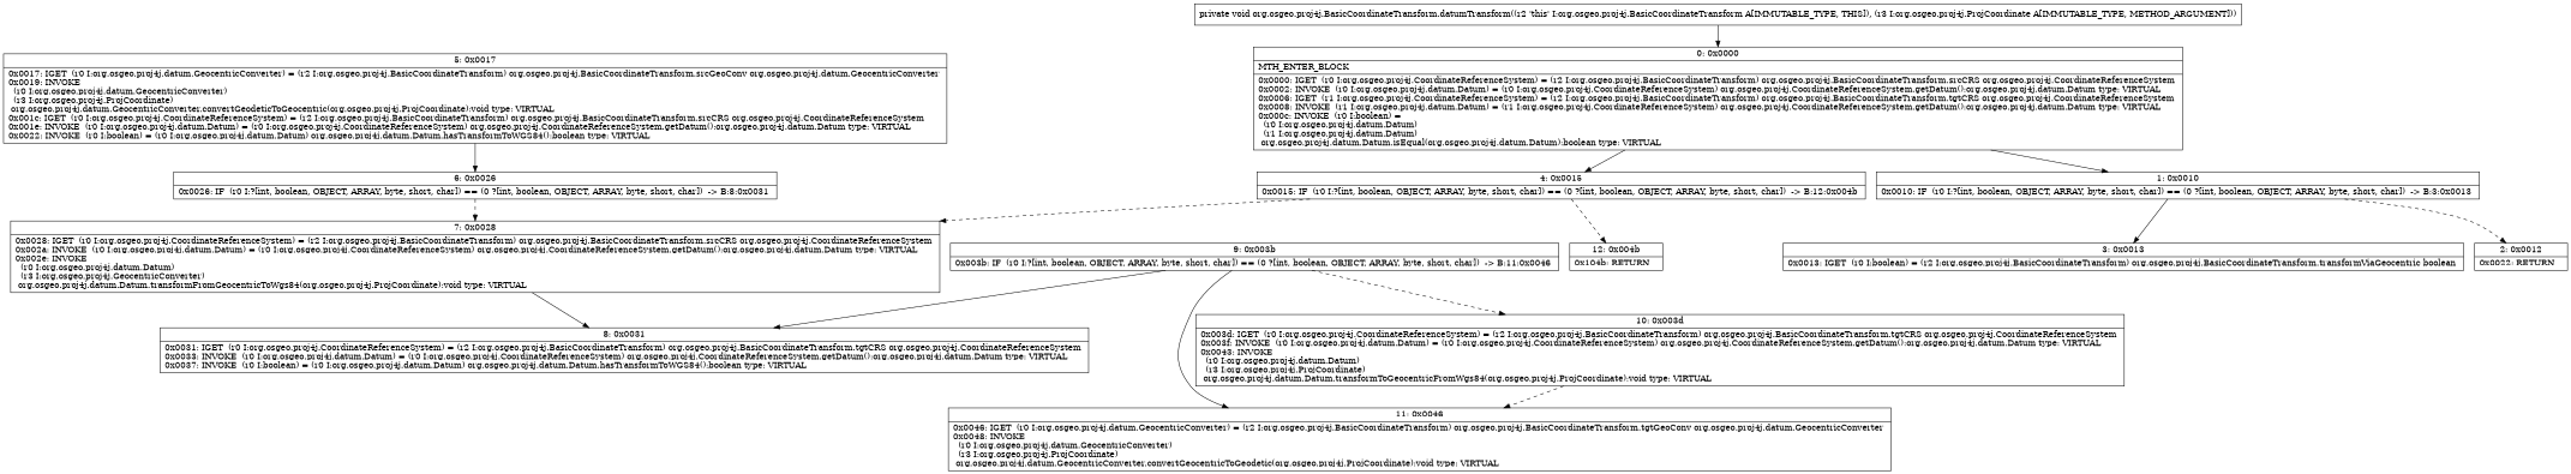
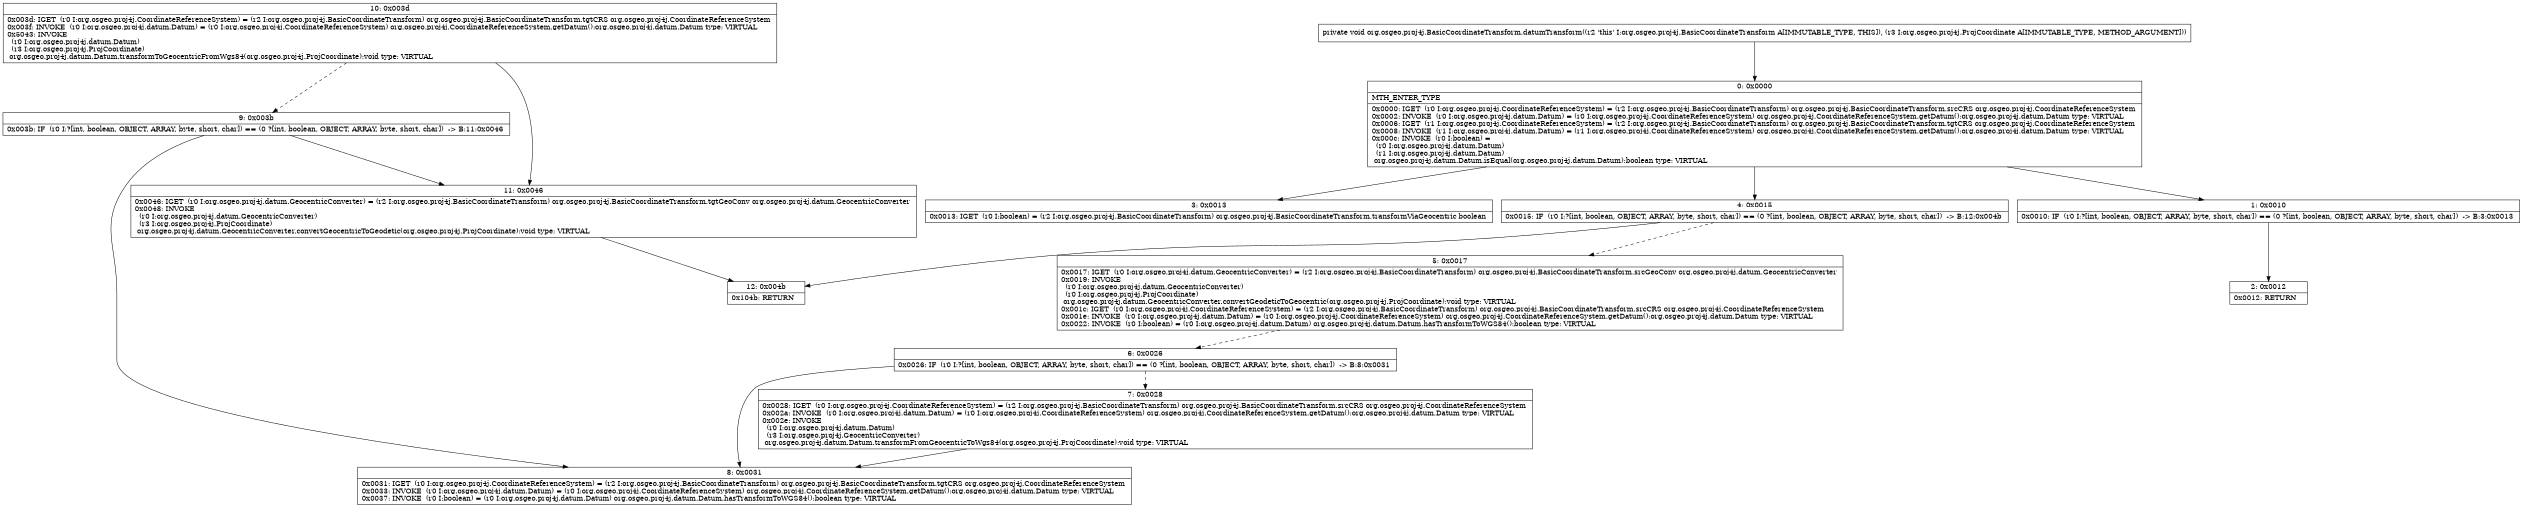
  digraph {
    node [shape=record]
-   n1 [label="{0\:\ 0x0000|MTH_ENTER_BLOCK\l|0x0000: IGET  (r0 I:org.osgeo.proj4j.CoordinateReferenceSystem) = (r2 I:org.osgeo.proj4j.BasicCoordinateTransform) org.osgeo.proj4j.BasicCoordinateTransform.srcCRS org.osgeo.proj4j.CoordinateReferenceSystem \l0x0002: INVOKE  (r0 I:org.osgeo.proj4j.datum.Datum) = (r0 I:org.osgeo.proj4j.CoordinateReferenceSystem) org.osgeo.proj4j.CoordinateReferenceSystem.getDatum():org.osgeo.proj4j.datum.Datum type: VIRTUAL \l0x0006: IGET  (r1 I:org.osgeo.proj4j.CoordinateReferenceSystem) = (r2 I:org.osgeo.proj4j.BasicCoordinateTransform) org.osgeo.proj4j.BasicCoordinateTransform.tgtCRS org.osgeo.proj4j.CoordinateReferenceSystem \l0x0008: INVOKE  (r1 I:org.osgeo.proj4j.datum.Datum) = (r1 I:org.osgeo.proj4j.CoordinateReferenceSystem) org.osgeo.proj4j.CoordinateReferenceSystem.getDatum():org.osgeo.proj4j.datum.Datum type: VIRTUAL \l0x000c: INVOKE  (r0 I:boolean) = \l  (r0 I:org.osgeo.proj4j.datum.Datum)\l  (r1 I:org.osgeo.proj4j.datum.Datum)\l org.osgeo.proj4j.datum.Datum.isEqual(org.osgeo.proj4j.datum.Datum):boolean type: VIRTUAL \l}"]
+   n1 [label="{0\:\ 0x0000|MTH_ENTER_TYPE\l|0x0000: IGET  (r0 I:org.osgeo.proj4j.CoordinateReferenceSystem) = (r2 I:org.osgeo.proj4j.BasicCoordinateTransform) org.osgeo.proj4j.BasicCoordinateTransform.srcCRS org.osgeo.proj4j.CoordinateReferenceSystem \l0x0002: INVOKE  (r0 I:org.osgeo.proj4j.datum.Datum) = (r0 I:org.osgeo.proj4j.CoordinateReferenceSystem) org.osgeo.proj4j.CoordinateReferenceSystem.getDatum():org.osgeo.proj4j.datum.Datum type: VIRTUAL \l0x0006: IGET  (r1 I:org.osgeo.proj4j.CoordinateReferenceSystem) = (r2 I:org.osgeo.proj4j.BasicCoordinateTransform) org.osgeo.proj4j.BasicCoordinateTransform.tgtCRS org.osgeo.proj4j.CoordinateReferenceSystem \l0x0008: INVOKE  (r1 I:org.osgeo.proj4j.datum.Datum) = (r1 I:org.osgeo.proj4j.CoordinateReferenceSystem) org.osgeo.proj4j.CoordinateReferenceSystem.getDatum():org.osgeo.proj4j.datum.Datum type: VIRTUAL \l0x000c: INVOKE  (r0 I:boolean) = \l  (r0 I:org.osgeo.proj4j.datum.Datum)\l  (r1 I:org.osgeo.proj4j.datum.Datum)\l org.osgeo.proj4j.datum.Datum.isEqual(org.osgeo.proj4j.datum.Datum):boolean type: VIRTUAL \l}"]
    n2 [label="{1\:\ 0x0010|0x0010: IF  (r0 I:?[int, boolean, OBJECT, ARRAY, byte, short, char]) == (0 ?[int, boolean, OBJECT, ARRAY, byte, short, char])  \-\> B:3:0x0013 \l}"]
    n3 [label="{4\:\ 0x0015|0x0015: IF  (r0 I:?[int, boolean, OBJECT, ARRAY, byte, short, char]) == (0 ?[int, boolean, OBJECT, ARRAY, byte, short, char])  \-\> B:12:0x004b \l}"]
-   n4 [label="{2\:\ 0x0012|0x0022: RETURN   \l}"]
+   n4 [label="{2\:\ 0x0012|0x0012: RETURN   \l}"]
    n5 [label="{3\:\ 0x0013|0x0013: IGET  (r0 I:boolean) = (r2 I:org.osgeo.proj4j.BasicCoordinateTransform) org.osgeo.proj4j.BasicCoordinateTransform.transformViaGeocentric boolean \l}"]
-   n6 [label="{5\:\ 0x0017|0x0017: IGET  (r0 I:org.osgeo.proj4j.datum.GeocentricConverter) = (r2 I:org.osgeo.proj4j.BasicCoordinateTransform) org.osgeo.proj4j.BasicCoordinateTransform.srcGeoConv org.osgeo.proj4j.datum.GeocentricConverter \l0x0019: INVOKE  \l  (r0 I:org.osgeo.proj4j.datum.GeocentricConverter)\l  (r3 I:org.osgeo.proj4j.ProjCoordinate)\l org.osgeo.proj4j.datum.GeocentricConverter.convertGeodeticToGeocentric(org.osgeo.proj4j.ProjCoordinate):void type: VIRTUAL \l0x001c: IGET  (r0 I:org.osgeo.proj4j.CoordinateReferenceSystem) = (r2 I:org.osgeo.proj4j.BasicCoordinateTransform) org.osgeo.proj4j.BasicCoordinateTransform.srcCRS org.osgeo.proj4j.CoordinateReferenceSystem \l0x001e: INVOKE  (r0 I:org.osgeo.proj4j.datum.Datum) = (r0 I:org.osgeo.proj4j.CoordinateReferenceSystem) org.osgeo.proj4j.CoordinateReferenceSystem.getDatum():org.osgeo.proj4j.datum.Datum type: VIRTUAL \l0x0022: INVOKE  (r0 I:boolean) = (r0 I:org.osgeo.proj4j.datum.Datum) org.osgeo.proj4j.datum.Datum.hasTransformToWGS84():boolean type: VIRTUAL \l}"]
+   n6 [label="{5\:\ 0x0017|0x0017: IGET  (r0 I:org.osgeo.proj4j.datum.GeocentricConverter) = (r2 I:org.osgeo.proj4j.BasicCoordinateTransform) org.osgeo.proj4j.BasicCoordinateTransform.srcGeoConv org.osgeo.proj4j.datum.GeocentricConverter \l0x0019: INVOKE  \l  (r0 I:org.osgeo.proj4j.datum.GeocentricConverter)\l  (r0 I:org.osgeo.proj4j.ProjCoordinate)\l org.osgeo.proj4j.datum.GeocentricConverter.convertGeodeticToGeocentric(org.osgeo.proj4j.ProjCoordinate):void type: VIRTUAL \l0x001c: IGET  (r0 I:org.osgeo.proj4j.CoordinateReferenceSystem) = (r2 I:org.osgeo.proj4j.BasicCoordinateTransform) org.osgeo.proj4j.BasicCoordinateTransform.srcCRS org.osgeo.proj4j.CoordinateReferenceSystem \l0x001e: INVOKE  (r0 I:org.osgeo.proj4j.datum.Datum) = (r0 I:org.osgeo.proj4j.CoordinateReferenceSystem) org.osgeo.proj4j.CoordinateReferenceSystem.getDatum():org.osgeo.proj4j.datum.Datum type: VIRTUAL \l0x0022: INVOKE  (r0 I:boolean) = (r0 I:org.osgeo.proj4j.datum.Datum) org.osgeo.proj4j.datum.Datum.hasTransformToWGS84():boolean type: VIRTUAL \l}"]
    n7 [label="{12\:\ 0x004b|0x104b: RETURN   \l}"]
    n8 [label="{6\:\ 0x0026|0x0026: IF  (r0 I:?[int, boolean, OBJECT, ARRAY, byte, short, char]) == (0 ?[int, boolean, OBJECT, ARRAY, byte, short, char])  \-\> B:8:0x0031 \l}"]
    n9 [label="{7\:\ 0x0028|0x0028: IGET  (r0 I:org.osgeo.proj4j.CoordinateReferenceSystem) = (r2 I:org.osgeo.proj4j.BasicCoordinateTransform) org.osgeo.proj4j.BasicCoordinateTransform.srcCRS org.osgeo.proj4j.CoordinateReferenceSystem \l0x002a: INVOKE  (r0 I:org.osgeo.proj4j.datum.Datum) = (r0 I:org.osgeo.proj4j.CoordinateReferenceSystem) org.osgeo.proj4j.CoordinateReferenceSystem.getDatum():org.osgeo.proj4j.datum.Datum type: VIRTUAL \l0x002e: INVOKE  \l  (r0 I:org.osgeo.proj4j.datum.Datum)\l  (r3 I:org.osgeo.proj4j.GeocentricConverter)\l org.osgeo.proj4j.datum.Datum.transformFromGeocentricToWgs84(org.osgeo.proj4j.ProjCoordinate):void type: VIRTUAL \l}"]
    n10 [label="{8\:\ 0x0031|0x0031: IGET  (r0 I:org.osgeo.proj4j.CoordinateReferenceSystem) = (r2 I:org.osgeo.proj4j.BasicCoordinateTransform) org.osgeo.proj4j.BasicCoordinateTransform.tgtCRS org.osgeo.proj4j.CoordinateReferenceSystem \l0x0033: INVOKE  (r0 I:org.osgeo.proj4j.datum.Datum) = (r0 I:org.osgeo.proj4j.CoordinateReferenceSystem) org.osgeo.proj4j.CoordinateReferenceSystem.getDatum():org.osgeo.proj4j.datum.Datum type: VIRTUAL \l0x0037: INVOKE  (r0 I:boolean) = (r0 I:org.osgeo.proj4j.datum.Datum) org.osgeo.proj4j.datum.Datum.hasTransformToWGS84():boolean type: VIRTUAL \l}"]
    n11 [label="{9\:\ 0x003b|0x003b: IF  (r0 I:?[int, boolean, OBJECT, ARRAY, byte, short, char]) == (0 ?[int, boolean, OBJECT, ARRAY, byte, short, char])  \-\> B:11:0x0046 \l}"]
-   n12 [label="{10\:\ 0x003d|0x003d: IGET  (r0 I:org.osgeo.proj4j.CoordinateReferenceSystem) = (r2 I:org.osgeo.proj4j.BasicCoordinateTransform) org.osgeo.proj4j.BasicCoordinateTransform.tgtCRS org.osgeo.proj4j.CoordinateReferenceSystem \l0x003f: INVOKE  (r0 I:org.osgeo.proj4j.datum.Datum) = (r0 I:org.osgeo.proj4j.CoordinateReferenceSystem) org.osgeo.proj4j.CoordinateReferenceSystem.getDatum():org.osgeo.proj4j.datum.Datum type: VIRTUAL \l0x0043: INVOKE  \l  (r0 I:org.osgeo.proj4j.datum.Datum)\l  (r3 I:org.osgeo.proj4j.ProjCoordinate)\l org.osgeo.proj4j.datum.Datum.transformToGeocentricFromWgs84(org.osgeo.proj4j.ProjCoordinate):void type: VIRTUAL \l}"]
+   n12 [label="{10\:\ 0x003d|0x003d: IGET  (r0 I:org.osgeo.proj4j.CoordinateReferenceSystem) = (r2 I:org.osgeo.proj4j.BasicCoordinateTransform) org.osgeo.proj4j.BasicCoordinateTransform.tgtCRS org.osgeo.proj4j.CoordinateReferenceSystem \l0x003f: INVOKE  (r0 I:org.osgeo.proj4j.datum.Datum) = (r0 I:org.osgeo.proj4j.CoordinateReferenceSystem) org.osgeo.proj4j.CoordinateReferenceSystem.getDatum():org.osgeo.proj4j.datum.Datum type: VIRTUAL \l0x5043: INVOKE  \l  (r0 I:org.osgeo.proj4j.datum.Datum)\l  (r3 I:org.osgeo.proj4j.ProjCoordinate)\l org.osgeo.proj4j.datum.Datum.transformToGeocentricFromWgs84(org.osgeo.proj4j.ProjCoordinate):void type: VIRTUAL \l}"]
    n13 [label="{11\:\ 0x0046|0x0046: IGET  (r0 I:org.osgeo.proj4j.datum.GeocentricConverter) = (r2 I:org.osgeo.proj4j.BasicCoordinateTransform) org.osgeo.proj4j.BasicCoordinateTransform.tgtGeoConv org.osgeo.proj4j.datum.GeocentricConverter \l0x0048: INVOKE  \l  (r0 I:org.osgeo.proj4j.datum.GeocentricConverter)\l  (r3 I:org.osgeo.proj4j.ProjCoordinate)\l org.osgeo.proj4j.datum.GeocentricConverter.convertGeocentricToGeodetic(org.osgeo.proj4j.ProjCoordinate):void type: VIRTUAL \l}"]
    n14 [label="{private void org.osgeo.proj4j.BasicCoordinateTransform.datumTransform((r2 'this' I:org.osgeo.proj4j.BasicCoordinateTransform A[IMMUTABLE_TYPE, THIS]), (r3 I:org.osgeo.proj4j.ProjCoordinate A[IMMUTABLE_TYPE, METHOD_ARGUMENT])) }"]
    n1 -> n2
    n1 -> n3
-   n2 -> n4 [style=dashed]
-   n2 -> n5
-   n3 -> n9 [style=dashed]
-   n3 -> n7 [style=dashed]
-   n6 -> n8
+   n2 -> n4 [style=solid]
+   n1 -> n5
+   n3 -> n6 [style=dashed]
+   n3 -> n7
+   n6 -> n8 [style=dashed]
    n8 -> n9 [style=dashed]
+   n8 -> n10
    n9 -> n10
    n11 -> n10
-   n11 -> n12 [style=dashed]
+   n12 -> n11 [style=dashed]
    n11 -> n13
-   n12 -> n13 [style=dashed]
+   n12 -> n13
+   n13 -> n7
    n14 -> n1
  }
